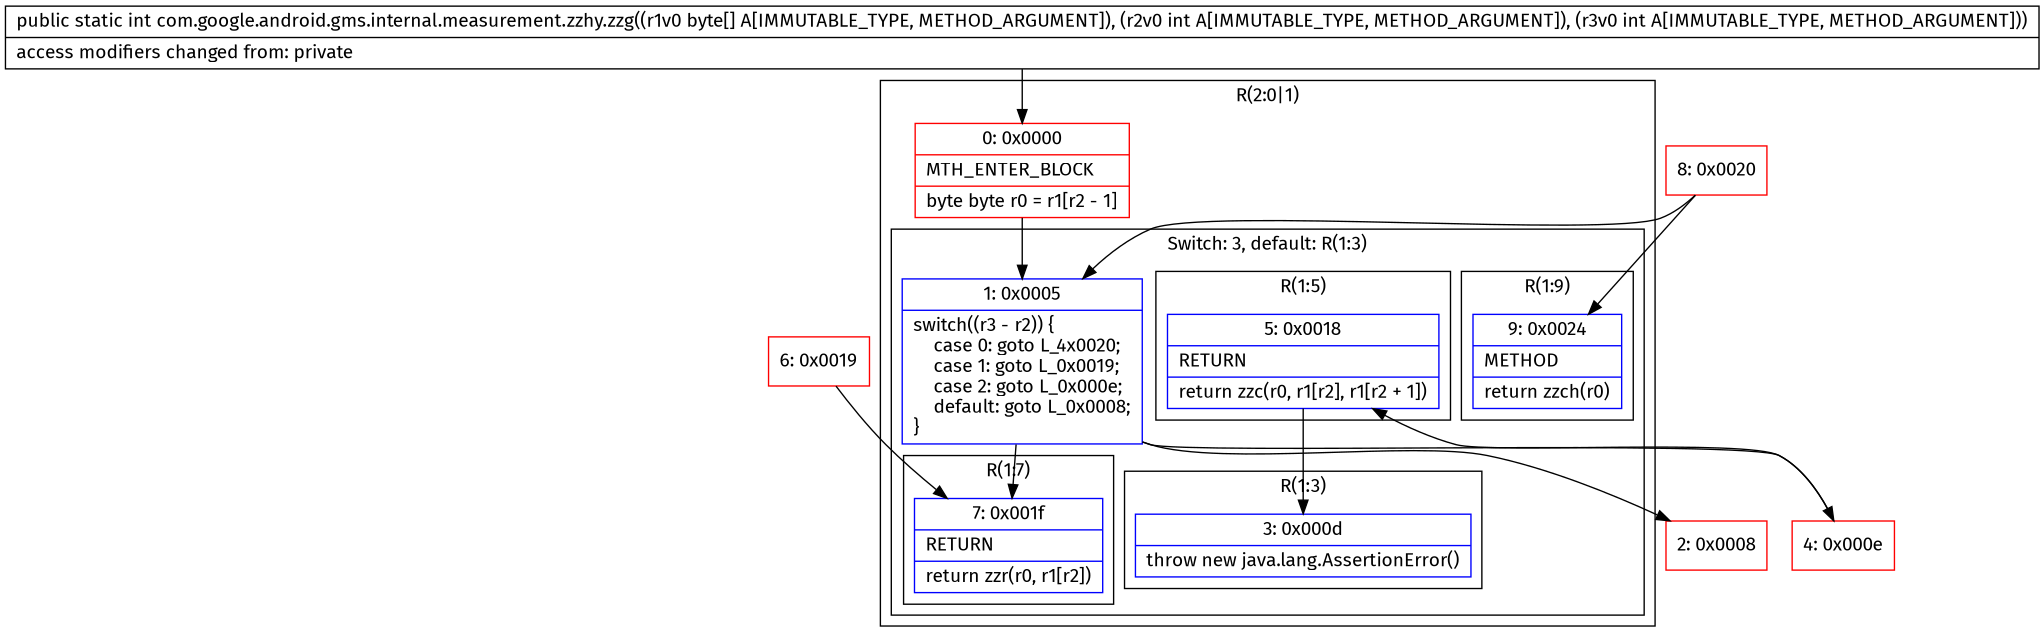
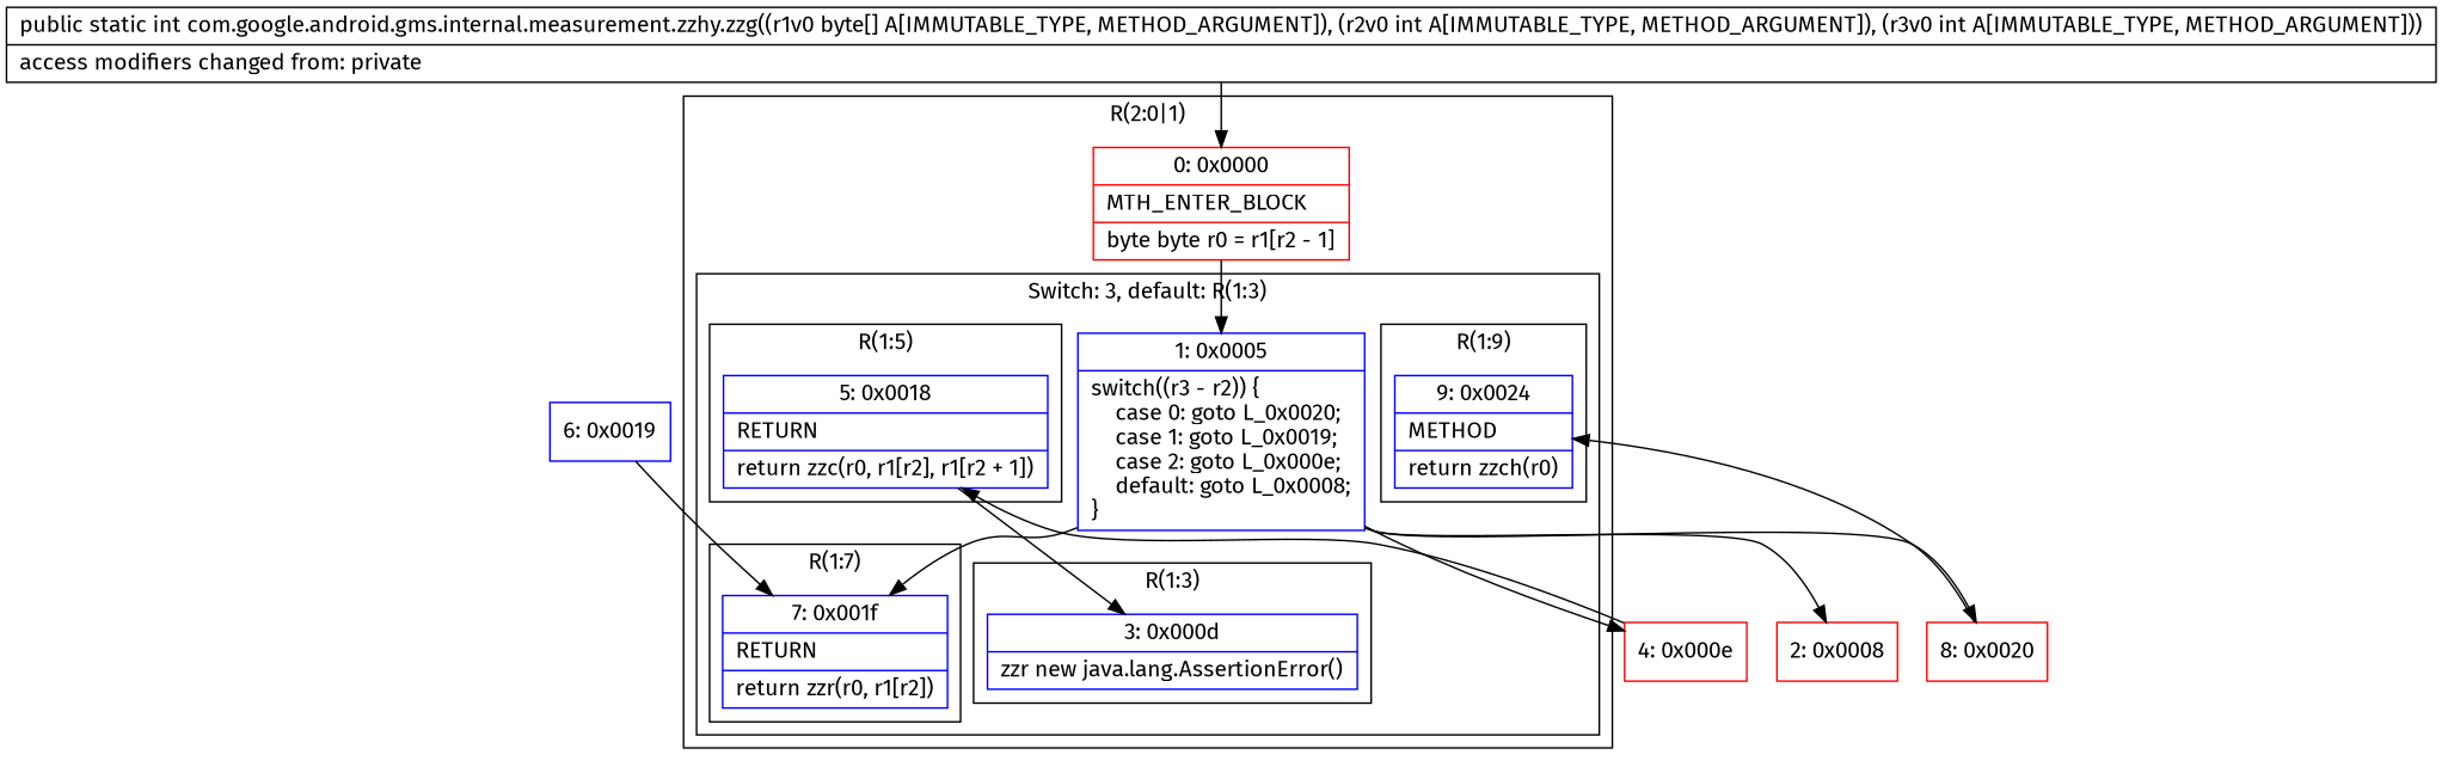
  digraph {
    fontname="Fira Sans"
    node [color=blue fontname="Fira Sans" shape=record]
    edge [fontname="Fira Sans"]
    n1 [label="{9\:\ 0x0024|METHOD\l|return zzch(r0)\l}"]
    n2 [label="{7\:\ 0x001f|RETURN\l|return zzr(r0, r1[r2])\l}"]
    n3 [label="{5\:\ 0x0018|RETURN\l|return zzc(r0, r1[r2], r1[r2 + 1])\l}"]
-   n4 [label="{3\:\ 0x000d|throw new java.lang.AssertionError()\l}"]
-   n5 [label="{1\:\ 0x0005|switch((r3 \- r2)) \{\l    case 0: goto L_4x0020;\l    case 1: goto L_0x0019;\l    case 2: goto L_0x000e;\l    default: goto L_0x0008;\l\}\l}"]
+   n4 [label="{3\:\ 0x000d|zzr new java.lang.AssertionError()\l}"]
+   n5 [label="{1\:\ 0x0005|switch((r3 \- r2)) \{\l    case 0: goto L_0x0020;\l    case 1: goto L_0x0019;\l    case 2: goto L_0x000e;\l    default: goto L_0x0008;\l\}\l}"]
    n6 [color=red label="{0\:\ 0x0000|MTH_ENTER_BLOCK\l|byte byte r0 = r1[r2 \- 1]\l}"]
    n7 [color=red label="{2\:\ 0x0008}"]
    n8 [color=red label="{4\:\ 0x000e}"]
    n9 [color=red label="{8\:\ 0x0020}"]
-   n10 [color=red label="{6\:\ 0x0019}"]
+   n10 [label="{6\:\ 0x0019}"]
    n11 [label="{public static int com.google.android.gms.internal.measurement.zzhy.zzg((r1v0 byte[] A[IMMUTABLE_TYPE, METHOD_ARGUMENT]), (r2v0 int A[IMMUTABLE_TYPE, METHOD_ARGUMENT]), (r3v0 int A[IMMUTABLE_TYPE, METHOD_ARGUMENT]))  | access modifiers changed from: private\l}" color=""]
    subgraph cluster_1 {
      label="R(2:0|1)"
      n6
      subgraph cluster_2 {
        label="Switch: 3, default: R(1:3)"
        n5
        subgraph cluster_3 {
          label="R(1:9)"
          n1
        }
        subgraph cluster_4 {
          label="R(1:7)"
          n2
        }
        subgraph cluster_5 {
          label="R(1:5)"
          n3
        }
        subgraph cluster_6 {
          label="R(1:3)"
          n4
        }
      }
    }
    n3 -> n4
    n5 -> n2
    n5 -> n7
    n5 -> n8
-   n9 -> n5
+   n5 -> n9
    n6 -> n5
    n8 -> n3
    n9 -> n1
    n10 -> n2
    n11 -> n6
  }
